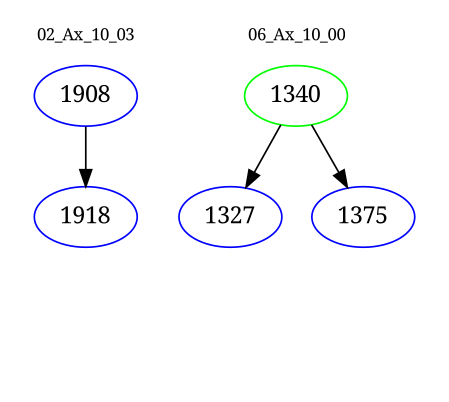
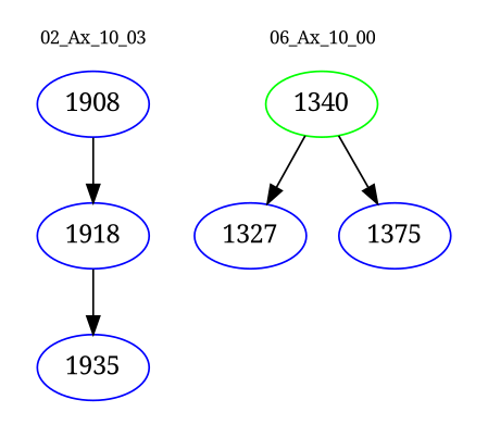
  digraph {
    fontname="Noto Serif"
    node [color=blue fontname="Noto Serif"]
    edge [color=black fontname="Noto Serif"]
    n1 [label=1918]
    n2 [label=1908]
+   n3 [label=1935]
    n4 [color=green label=1340]
    n5 [label=1327]
    n6 [label=1375]
    subgraph cluster_1 {
      color=white
      fontsize=10
      label="02_Ax_10_03"
      n1
      n2
+     n3
    }
    subgraph cluster_2 {
      color=white
      fontsize=10
      label="06_Ax_10_00"
      n4
      n5
      n6
    }
+   n1 -> n3
    n2 -> n1
    n4 -> n5
    n4 -> n6
  }
